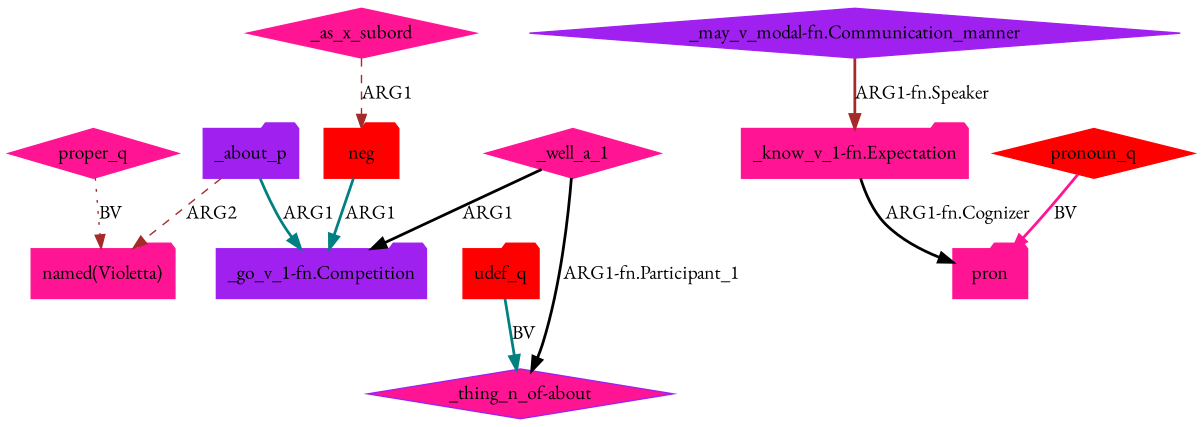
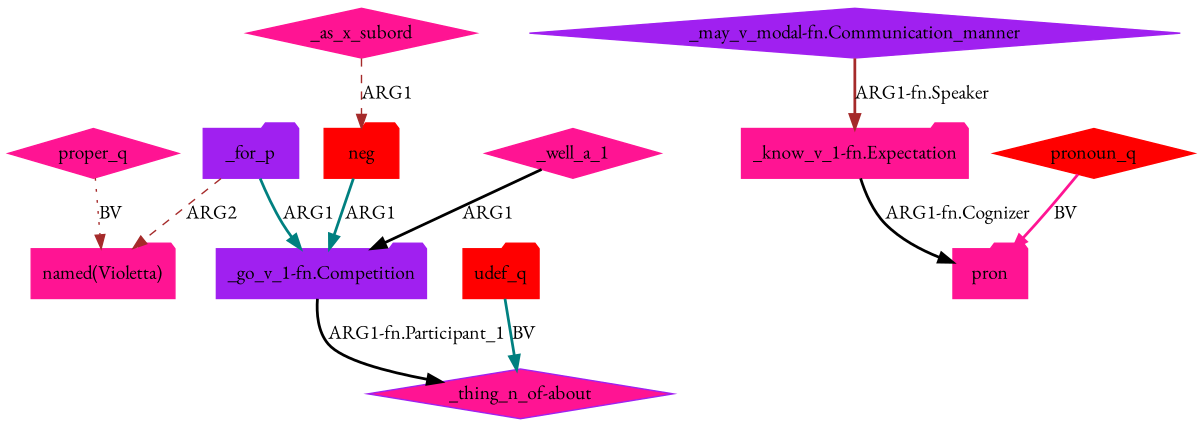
  digraph {
    fontname="EB Garamond"
    node [color=deeppink fontname="EB Garamond" shape=folder style=filled]
    edge [color=brown fontname="EB Garamond" style=bold]
    proper_q [shape=diamond]
    "named(Violetta)"
    _as_x_subord [shape=diamond]
    neg [color=red]
    "_go_v_1-fn.Competition" [color=purple]
    "_may_v_modal-fn.Communication_manner" [color=purple shape=diamond]
    "_know_v_1-fn.Expectation"
    "_thing_n_of-about" [color=purple fillcolor=deeppink shape=diamond]
-   _for_p [color=purple label=_about_p]
+   _for_p [color=purple]
    pron
    udef_q [color=red]
    _well_a_1 [shape=diamond]
    pronoun_q [color=red shape=diamond]
    proper_q -> "named(Violetta)" [label=BV style=dotted]
    _as_x_subord -> neg [label=ARG1 style=dashed]
    neg -> "_go_v_1-fn.Competition" [color=teal label=ARG1]
-   _well_a_1 -> "_thing_n_of-about" [color=black label="ARG1-fn.Participant_1"]
+   "_go_v_1-fn.Competition" -> "_thing_n_of-about" [color=black label="ARG1-fn.Participant_1"]
    "_may_v_modal-fn.Communication_manner" -> "_know_v_1-fn.Expectation" [label="ARG1-fn.Speaker"]
    "_know_v_1-fn.Expectation" -> pron [color=black label="ARG1-fn.Cognizer"]
    _for_p -> "named(Violetta)" [label=ARG2 style=dashed]
    _for_p -> "_go_v_1-fn.Competition" [color=teal label=ARG1]
    udef_q -> "_thing_n_of-about" [color=teal label=BV]
    _well_a_1 -> "_go_v_1-fn.Competition" [color=black label=ARG1]
    pronoun_q -> pron [color=deeppink label=BV]
  }
